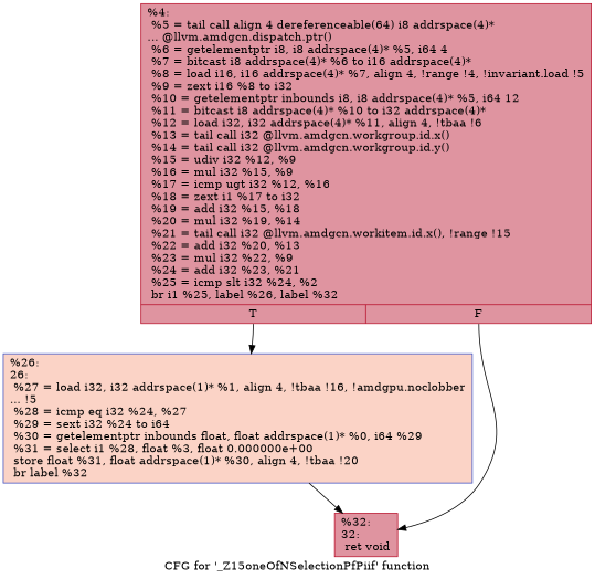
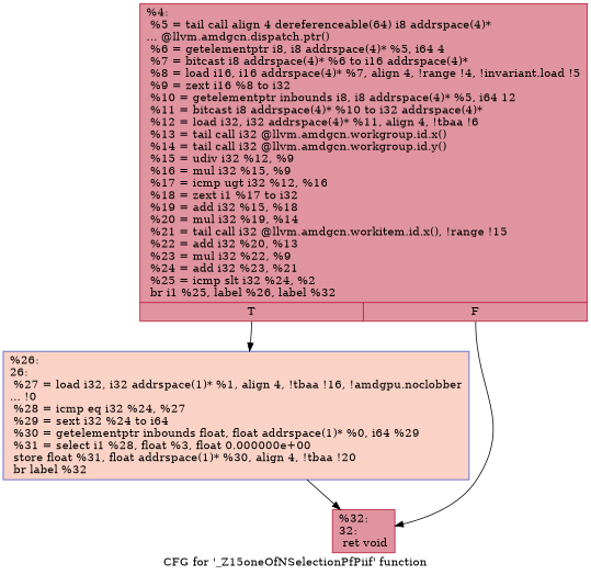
  digraph {
    label="CFG for '_Z15oneOfNSelectionPfPiif' function"
    node [color="#b70d28ff" fillcolor="#b70d2870" shape=record style=filled]
    n1 [label="{%4:\l  %5 = tail call align 4 dereferenceable(64) i8 addrspace(4)*\l... @llvm.amdgcn.dispatch.ptr()\l  %6 = getelementptr i8, i8 addrspace(4)* %5, i64 4\l  %7 = bitcast i8 addrspace(4)* %6 to i16 addrspace(4)*\l  %8 = load i16, i16 addrspace(4)* %7, align 4, !range !4, !invariant.load !5\l  %9 = zext i16 %8 to i32\l  %10 = getelementptr inbounds i8, i8 addrspace(4)* %5, i64 12\l  %11 = bitcast i8 addrspace(4)* %10 to i32 addrspace(4)*\l  %12 = load i32, i32 addrspace(4)* %11, align 4, !tbaa !6\l  %13 = tail call i32 @llvm.amdgcn.workgroup.id.x()\l  %14 = tail call i32 @llvm.amdgcn.workgroup.id.y()\l  %15 = udiv i32 %12, %9\l  %16 = mul i32 %15, %9\l  %17 = icmp ugt i32 %12, %16\l  %18 = zext i1 %17 to i32\l  %19 = add i32 %15, %18\l  %20 = mul i32 %19, %14\l  %21 = tail call i32 @llvm.amdgcn.workitem.id.x(), !range !15\l  %22 = add i32 %20, %13\l  %23 = mul i32 %22, %9\l  %24 = add i32 %23, %21\l  %25 = icmp slt i32 %24, %2\l  br i1 %25, label %26, label %32\l|{<s0>T|<s1>F}}"]
-   n2 [color="#3d50c3ff" fillcolor="#f59c7d70" label="{%26:\l26:                                               \l  %27 = load i32, i32 addrspace(1)* %1, align 4, !tbaa !16, !amdgpu.noclobber\l... !5\l  %28 = icmp eq i32 %24, %27\l  %29 = sext i32 %24 to i64\l  %30 = getelementptr inbounds float, float addrspace(1)* %0, i64 %29\l  %31 = select i1 %28, float %3, float 0.000000e+00\l  store float %31, float addrspace(1)* %30, align 4, !tbaa !20\l  br label %32\l}"]
+   n2 [color="#3d50c3ff" fillcolor="#f59c7d70" label="{%26:\l26:                                               \l  %27 = load i32, i32 addrspace(1)* %1, align 4, !tbaa !16, !amdgpu.noclobber\l... !0\l  %28 = icmp eq i32 %24, %27\l  %29 = sext i32 %24 to i64\l  %30 = getelementptr inbounds float, float addrspace(1)* %0, i64 %29\l  %31 = select i1 %28, float %3, float 0.000000e+00\l  store float %31, float addrspace(1)* %30, align 4, !tbaa !20\l  br label %32\l}"]
    n3 [label="{%32:\l32:                                               \l  ret void\l}"]
    n1 -> n2 [tailport=s0]
    n1 -> n3 [tailport=s1]
    n2 -> n3
  }
